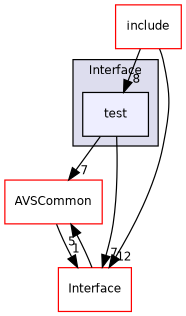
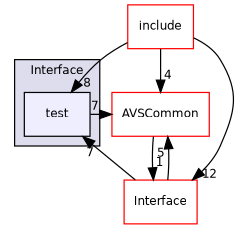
  digraph {
    compound=true
    node [fillcolor=white fontname=Helvetica fontsize=10 shape=box style=filled color=red]
    edge [headlabel=7 labeldistance=1.5 labelfontname=Helvetica labelfontsize=10]
    n1 [fillcolor="#eeeeff" label=test pencolor=black color=""]
    n2 [label=AVSCommon]
    n3 [label=Interface]
    n4 [label=include]
    subgraph cluster_1 {
      bgcolor="#ddddee"
      fontname=Helvetica
      fontsize=10
      label=Interface
      pencolor=black
      n1
    }
    n1 -> n2
-   n1 -> n3
+   n3 -> n1
    n2 -> n3 [headlabel=1]
    n3 -> n2 [headlabel=5]
    n4 -> n1 [headlabel=8]
+   n4 -> n2 [headlabel=4]
    n4 -> n3 [headlabel=12]
  }
